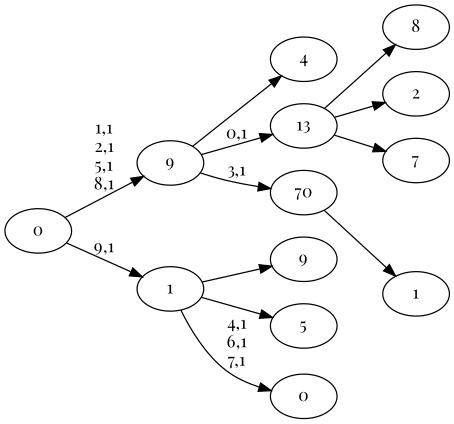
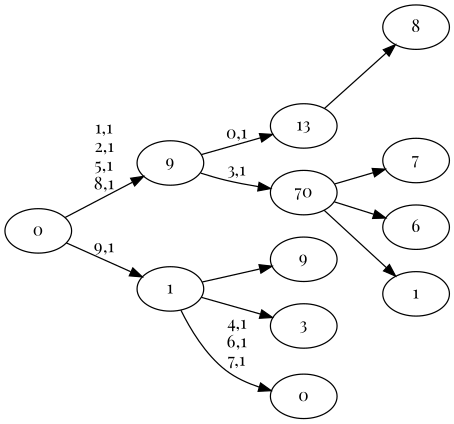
  digraph {
    fontname="Playfair Display"
    rankdir=LR
    node [fontname="Playfair Display"]
    edge [fontname="Playfair Display"]
    n1 [label=9]
    n2 [label=8]
    n3 [label=7]
-   n5 [label=5]
-   n6 [label=4]
-   n7 [label=2]
+   n4 [label=6]
+   n5 [label=3]
    n8 [label=13]
    n9 [label=1]
    n10 [label=70]
    9
    n12 [label=0]
    1
    0
    n8 -> n2
-   n8 -> n3
-   n8 -> n7
+   n10 -> n3
+   n10 -> n4
    n10 -> n9
-   9 -> n6
    9 -> n8 [label="0,1"]
    9 -> n10 [label="3,1"]
    1 -> n1
    1 -> n5
    1 -> n12 [label="4,1\n6,1\n7,1"]
    0 -> 9 [label="1,1\n2,1\n5,1\n8,1"]
    0 -> 1 [label="9,1"]
  }
